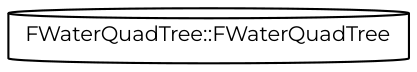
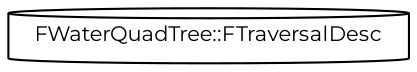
  digraph {
    rankdir=TB
    fontname=Montserrat
-   n1 [color=black fillcolor=white fontname=Montserrat fontsize=10 height=0.2 label="FWaterQuadTree::FWaterQuadTree" shape=cylinder style=filled width=0.4]
+   n1 [color=black fillcolor=white fontname=Montserrat fontsize=10 height=0.2 label="FWaterQuadTree::FTraversalDesc" shape=cylinder style=filled width=0.4]
  }
